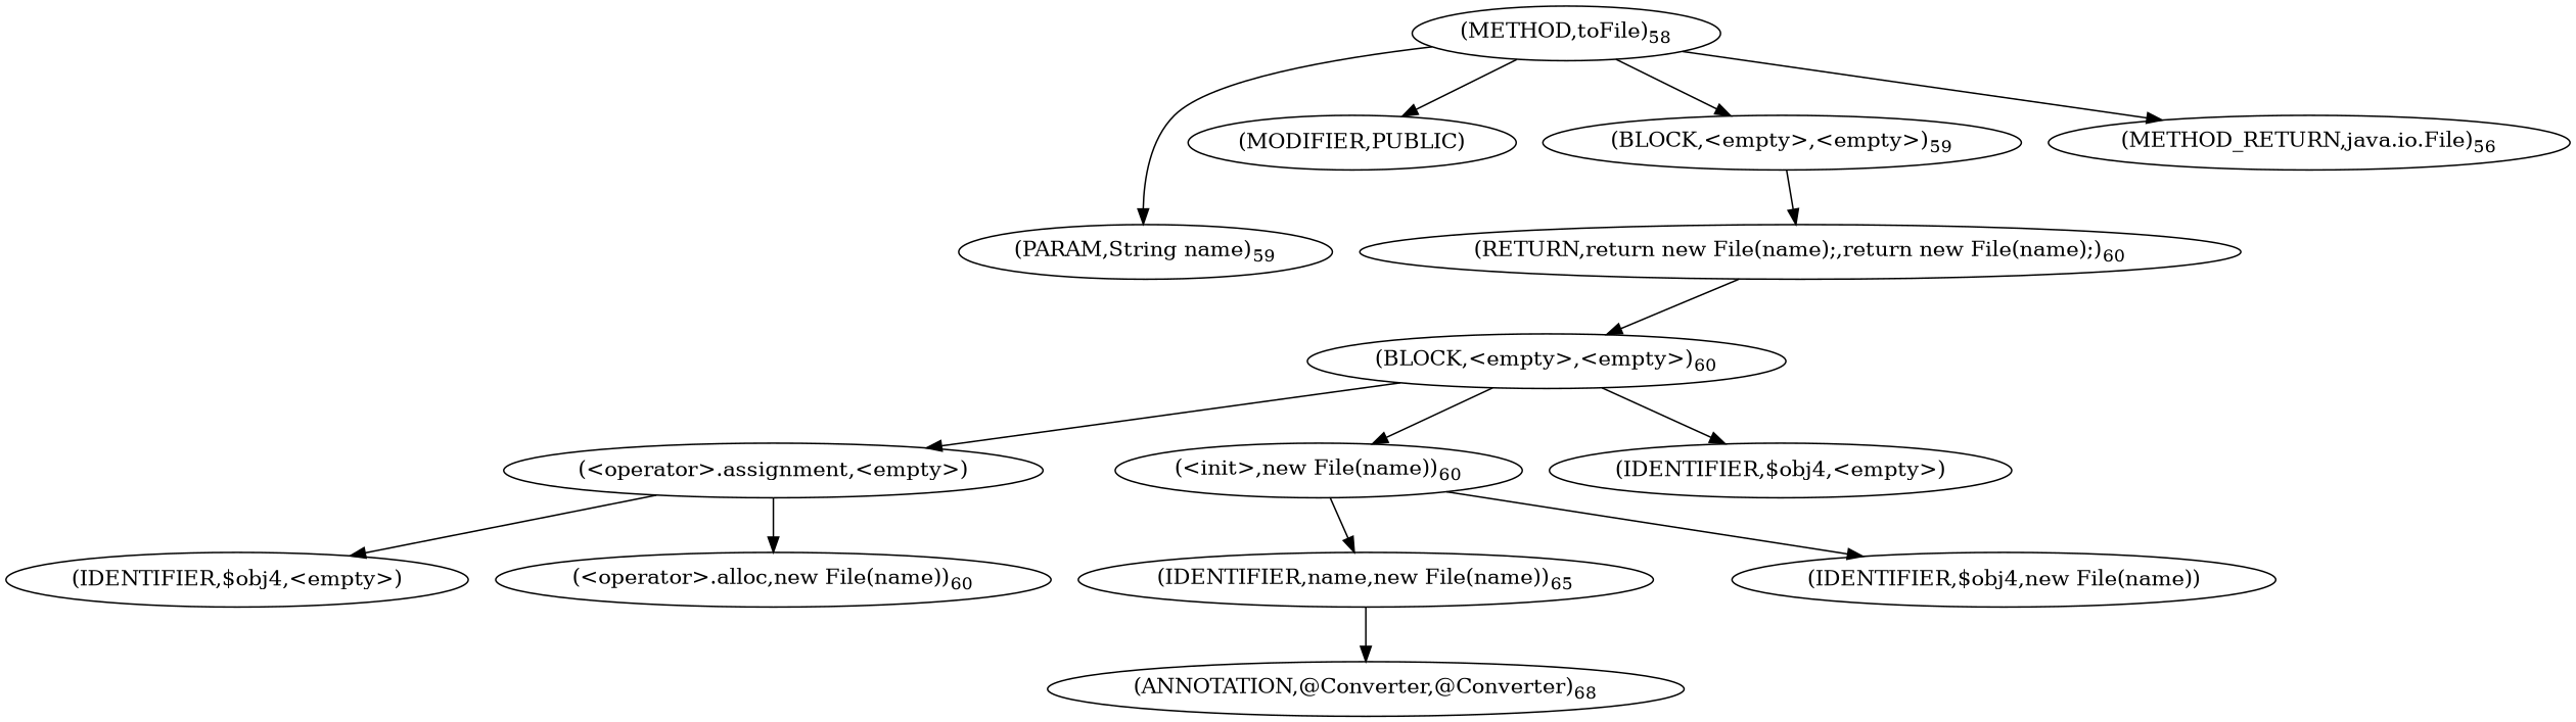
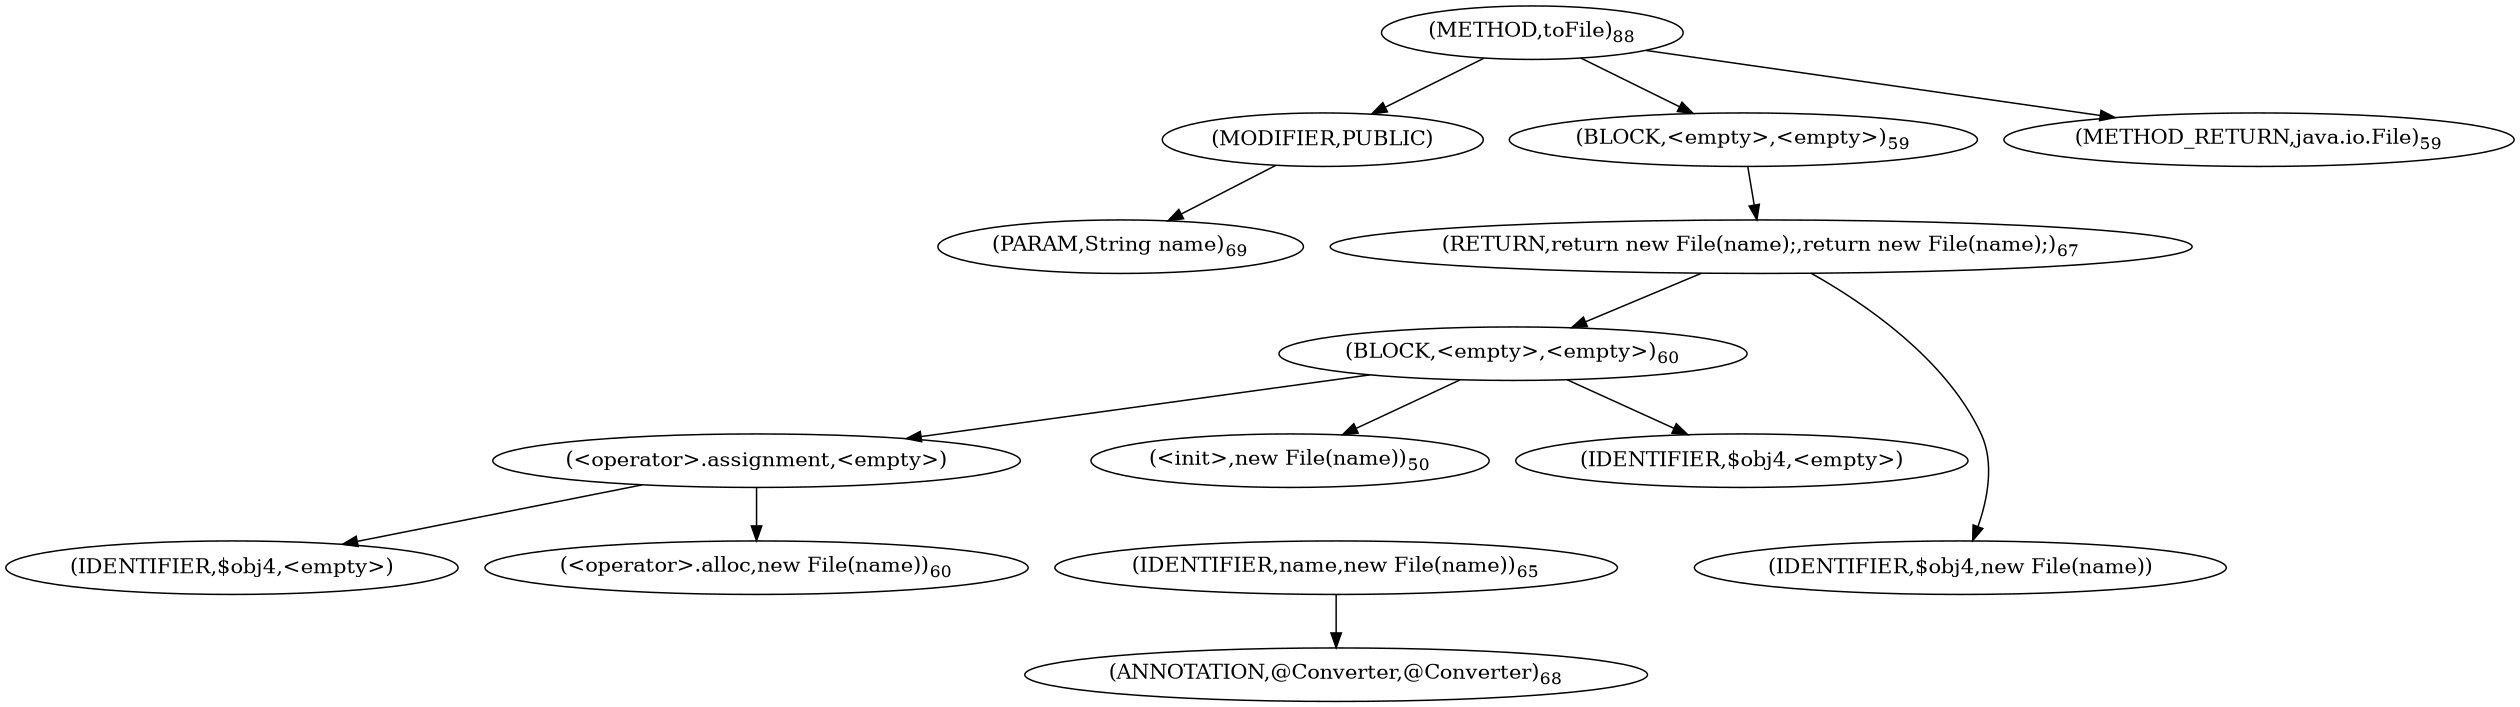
  digraph {
-   n1 [label=<(METHOD,toFile)<SUB>58</SUB>>]
-   n2 [label=<(PARAM,String name)<SUB>59</SUB>>]
+   n1 [label=<(METHOD,toFile)<SUB>88</SUB>>]
+   n2 [label=<(PARAM,String name)<SUB>69</SUB>>]
    n3 [label=<(BLOCK,&lt;empty&gt;,&lt;empty&gt;)<SUB>59</SUB>>]
    n4 [label=<(MODIFIER,PUBLIC)>]
-   n5 [label=<(METHOD_RETURN,java.io.File)<SUB>56</SUB>>]
-   n6 [label=<(RETURN,return new File(name);,return new File(name);)<SUB>60</SUB>>]
+   n5 [label=<(METHOD_RETURN,java.io.File)<SUB>59</SUB>>]
+   n6 [label=<(RETURN,return new File(name);,return new File(name);)<SUB>67</SUB>>]
    n7 [label=<(ANNOTATION,@Converter,@Converter)<SUB>68</SUB>>]
    n8 [label=<(BLOCK,&lt;empty&gt;,&lt;empty&gt;)<SUB>60</SUB>>]
    n9 [label=<(&lt;operator&gt;.assignment,&lt;empty&gt;)>]
-   n10 [label=<(&lt;init&gt;,new File(name))<SUB>60</SUB>>]
+   n10 [label=<(&lt;init&gt;,new File(name))<SUB>50</SUB>>]
    n11 [label=<(IDENTIFIER,$obj4,&lt;empty&gt;)>]
    n12 [label=<(IDENTIFIER,$obj4,&lt;empty&gt;)>]
    n13 [label=<(&lt;operator&gt;.alloc,new File(name))<SUB>60</SUB>>]
    n14 [label=<(IDENTIFIER,$obj4,new File(name))>]
    n15 [label=<(IDENTIFIER,name,new File(name))<SUB>65</SUB>>]
-   n1 -> n2
+   n4 -> n2
    n1 -> n3
    n1 -> n4
    n1 -> n5
    n3 -> n6
    n6 -> n8
    n8 -> n9
    n8 -> n10
    n8 -> n11
    n9 -> n12
    n9 -> n13
-   n10 -> n14
-   n10 -> n15
+   n6 -> n14
    n15 -> n7
  }
